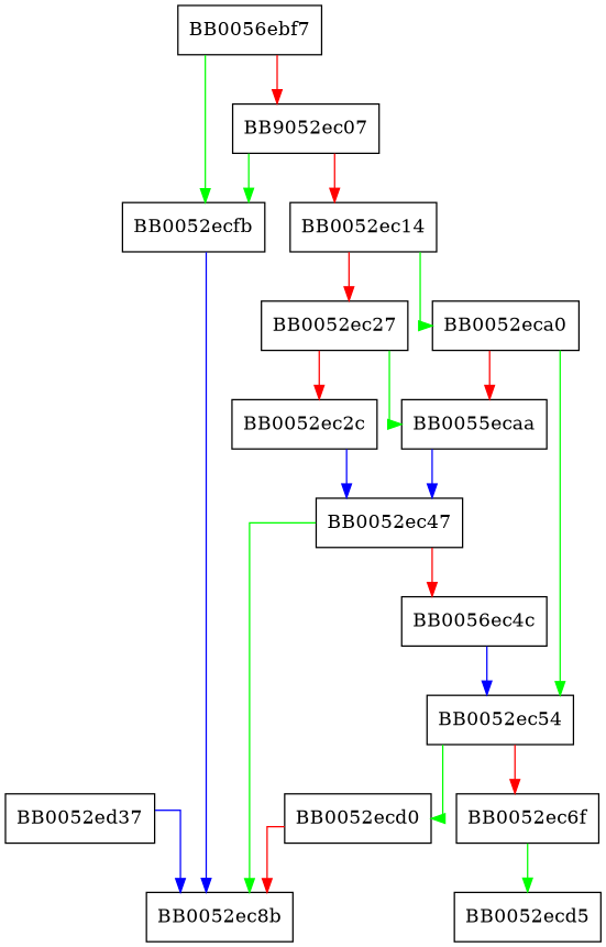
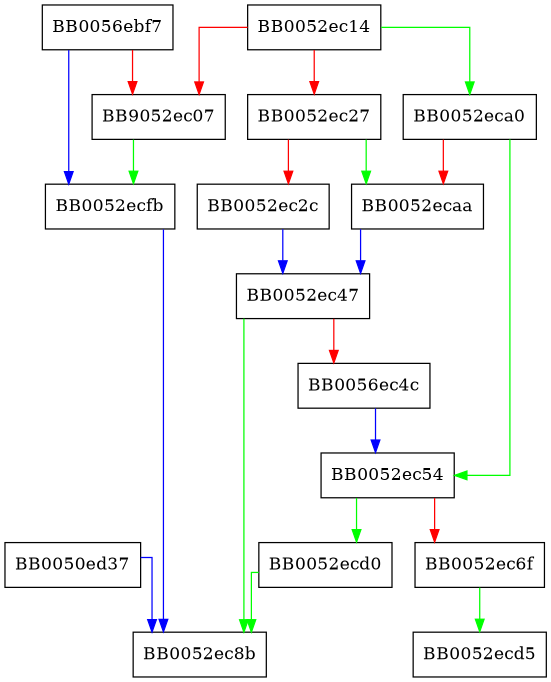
  digraph {
    splines=ortho
    node [shape=box]
    edge [color=green]
-   BB0052ed37
+   BB0052ed37 [label=BB0050ed37]
    BB0052ec8b
    n3 [label=BB0056ebf7]
    BB0052ecfb
    n5 [label=BB9052ec07]
    BB0052ec14
    BB0052eca0
    BB0052ec27
-   BB0052ecaa [label=BB0055ecaa]
+   BB0052ecaa
    BB0052ec54
    BB0052ec2c
    BB0052ec47
    BB0052ecd0
    BB0052ec6f
    n15 [label=BB0056ec4c]
    BB0052ecd5
    BB0052ed37 -> BB0052ec8b [color=blue]
-   n3 -> BB0052ecfb
+   n3 -> BB0052ecfb [color=blue]
    n3 -> n5 [color=red]
    BB0052ecfb -> BB0052ec8b [color=blue]
    n5 -> BB0052ecfb
-   n5 -> BB0052ec14 [color=red]
+   BB0052ec14 -> n5 [color=red]
    BB0052ec14 -> BB0052eca0
    BB0052ec14 -> BB0052ec27 [color=red]
    BB0052eca0 -> BB0052ecaa [color=red]
    BB0052eca0 -> BB0052ec54
    BB0052ec27 -> BB0052ecaa
    BB0052ec27 -> BB0052ec2c [color=red]
    BB0052ecaa -> BB0052ec47 [color=blue]
    BB0052ec54 -> BB0052ecd0
    BB0052ec54 -> BB0052ec6f [color=red]
    BB0052ec2c -> BB0052ec47 [color=blue]
    BB0052ec47 -> BB0052ec8b
    BB0052ec47 -> n15 [color=red]
-   BB0052ecd0 -> BB0052ec8b [color=red]
+   BB0052ecd0 -> BB0052ec8b
    BB0052ec6f -> BB0052ecd5
    n15 -> BB0052ec54 [color=blue]
  }
